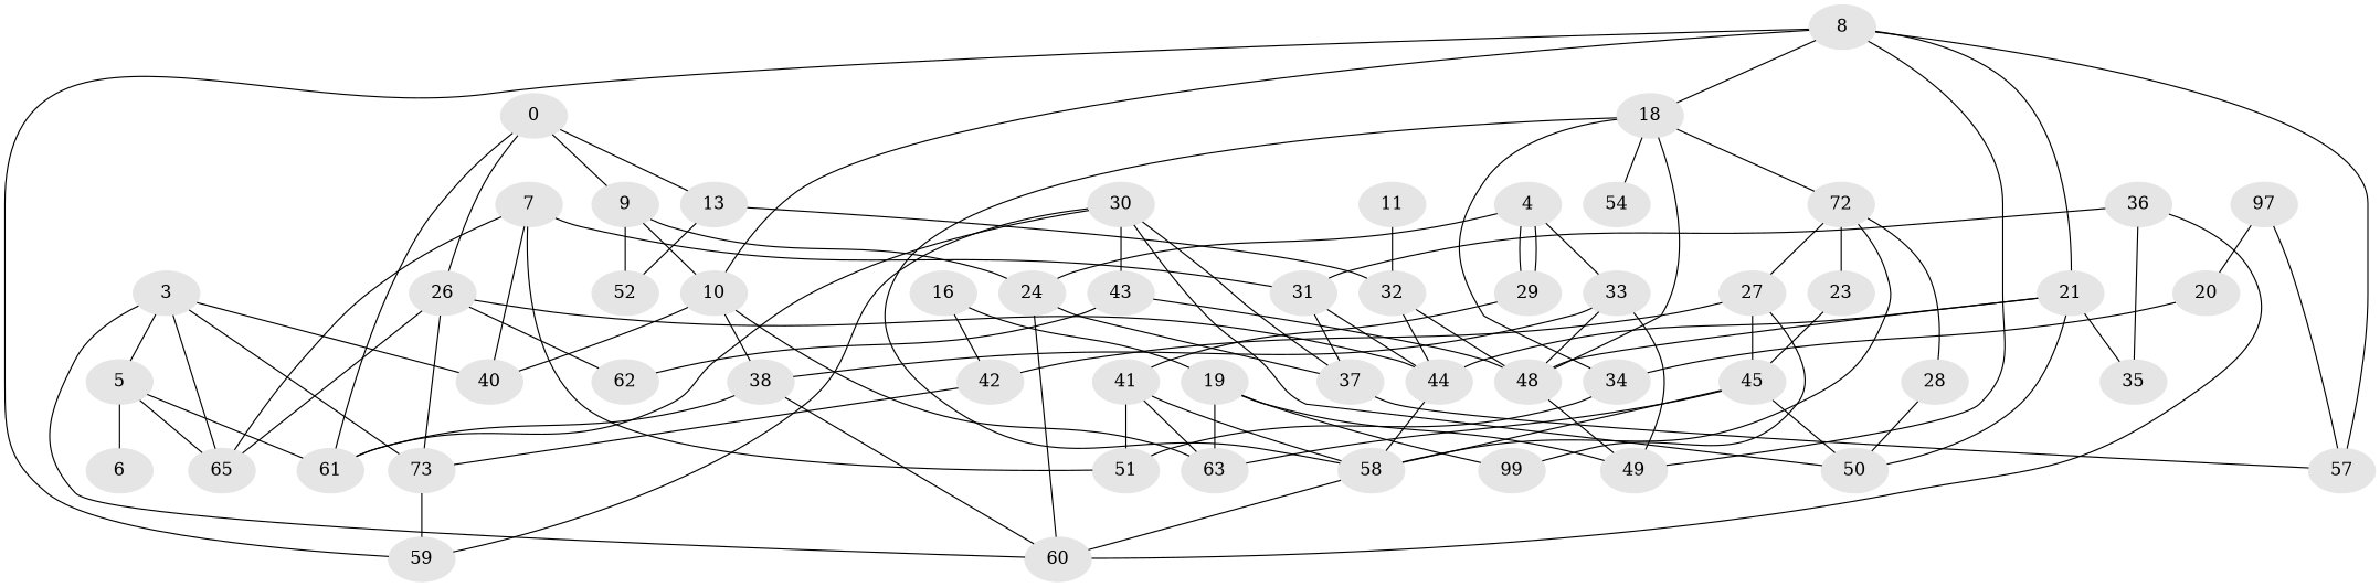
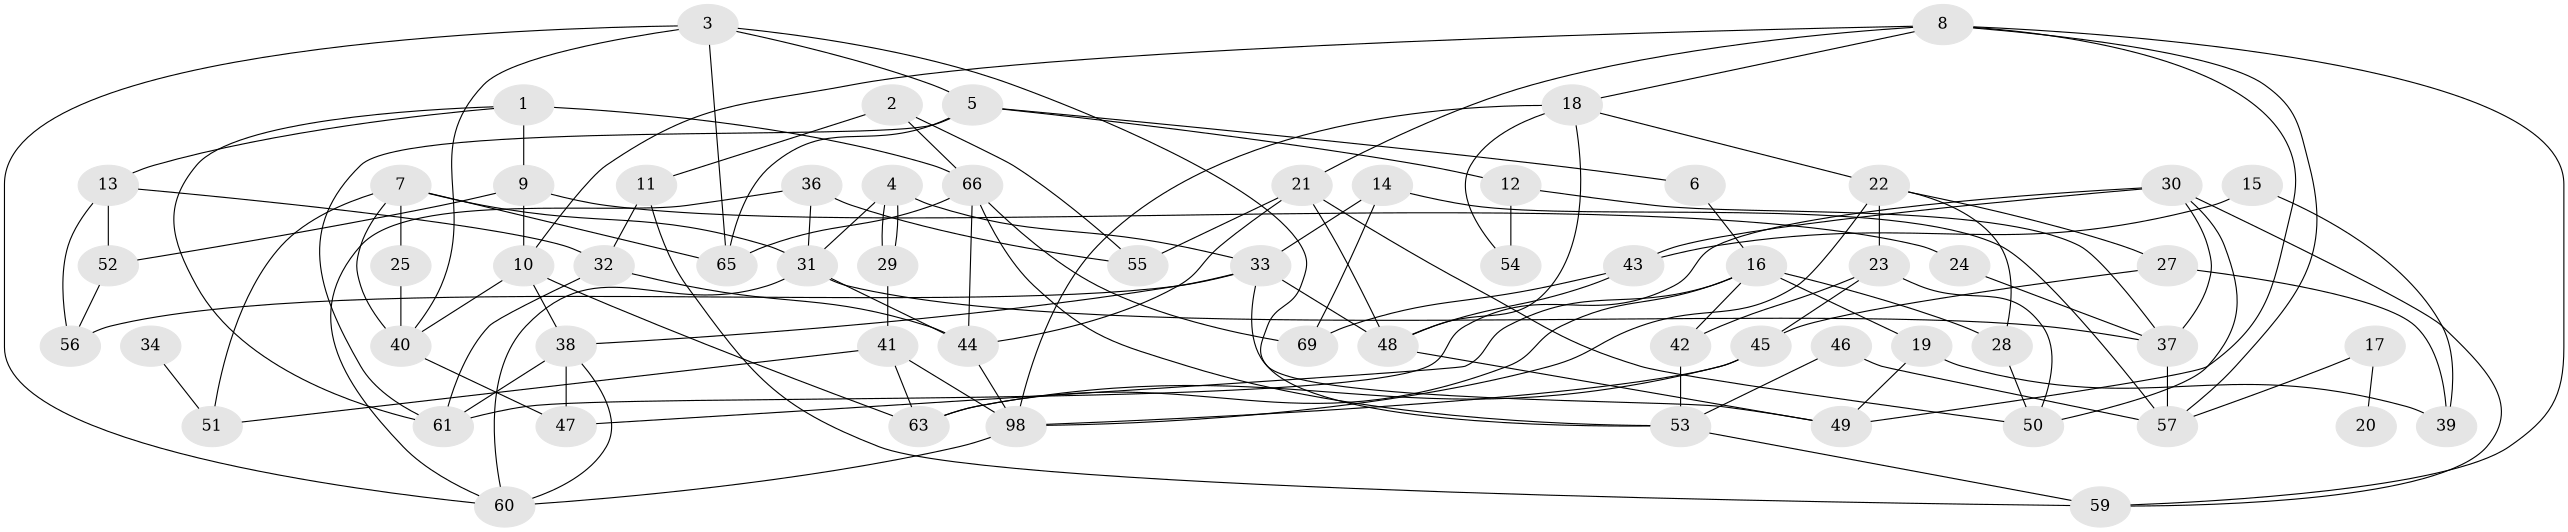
  graph {
    node [color=gray90 style=filled]
-   1 [label=0]
+   1
    9
    13
    61
-   26
+   26 [label=66]
+   2
    11
-   55 [label=35]
+   55
    10
    24
    52
    32
+   56
    59
    n15 [label=65]
-   53 [label=73]
-   62
+   53
+   62 [label=69]
    44
    3
    5
    40
    60
    6
+   12
+   47
    4
    29
    31
    33
    41
    37
    49
    38
    48
    16
    54
    19
    28
    42
    7
+   25
    51
    8
    18
    21
    57
    63
-   22 [label=72]
+   22
    34
-   58
+   58 [label=98]
    50
-   39 [label=99]
+   14
+   15
+   39
    43
-   17 [label=97]
+   17
    20
    23
    27
    45
    30
    36
+   46
    1 -- 9
    1 -- 13
    1 -- 61
    1 -- 26
    9 -- 10
    9 -- 24
    9 -- 52
    13 -- 52
    13 -- 32
+   13 -- 56
    26 -- n15
    26 -- 53
    26 -- 62
    26 -- 44
+   2 -- 26
+   2 -- 11
+   2 -- 55
    11 -- 32
+   11 -- 59
    10 -- 40
    10 -- 38
    10 -- 63
-   24 -- 60
+   31 -- 60
    24 -- 37
+   52 -- 56
    32 -- 44
-   32 -- 48
+   32 -- 61
    53 -- 59
    44 -- 58
    3 -- n15
    3 -- 53
    3 -- 5
    3 -- 40
    3 -- 60
    5 -- 61
    5 -- n15
    5 -- 6
+   5 -- 12
+   40 -- 47
+   6 -- 16
+   12 -- 37
+   12 -- 54
    4 -- 29
    4 -- 29
-   4 -- 24
+   4 -- 31
    4 -- 33
    29 -- 41
    31 -- 44
    31 -- 37
+   33 -- 56
    33 -- 49
    33 -- 38
    33 -- 48
    41 -- 51
    41 -- 63
    41 -- 58
    37 -- 57
    38 -- 61
    38 -- 60
+   38 -- 47
    48 -- 49
+   16 -- 47
    16 -- 19
+   16 -- 28
    16 -- 42
    19 -- 49
-   19 -- 63
+   16 -- 63
    19 -- 39
    28 -- 50
    42 -- 53
    7 -- n15
    7 -- 40
    7 -- 31
+   7 -- 25
    7 -- 51
+   25 -- 40
    8 -- 10
    8 -- 59
    8 -- 49
    8 -- 18
    8 -- 21
    8 -- 57
    18 -- 48
    18 -- 54
    18 -- 22
-   18 -- 34
    18 -- 58
    21 -- 55
    21 -- 44
    21 -- 48
    21 -- 50
    22 -- 28
    22 -- 58
    22 -- 23
    22 -- 27
    34 -- 51
    58 -- 60
+   14 -- 62
+   14 -- 33
+   14 -- 57
+   15 -- 39
+   15 -- 43
    43 -- 62
    43 -- 48
    17 -- 57
    17 -- 20
-   20 -- 34
    23 -- 45
-   27 -- 42
+   23 -- 42
    27 -- 39
    27 -- 45
    45 -- 63
    45 -- 58
-   45 -- 50
+   23 -- 50
    30 -- 61
    30 -- 59
    30 -- 37
    30 -- 50
    30 -- 43
    36 -- 55
    36 -- 60
    36 -- 31
+   46 -- 53
+   46 -- 57
  }
